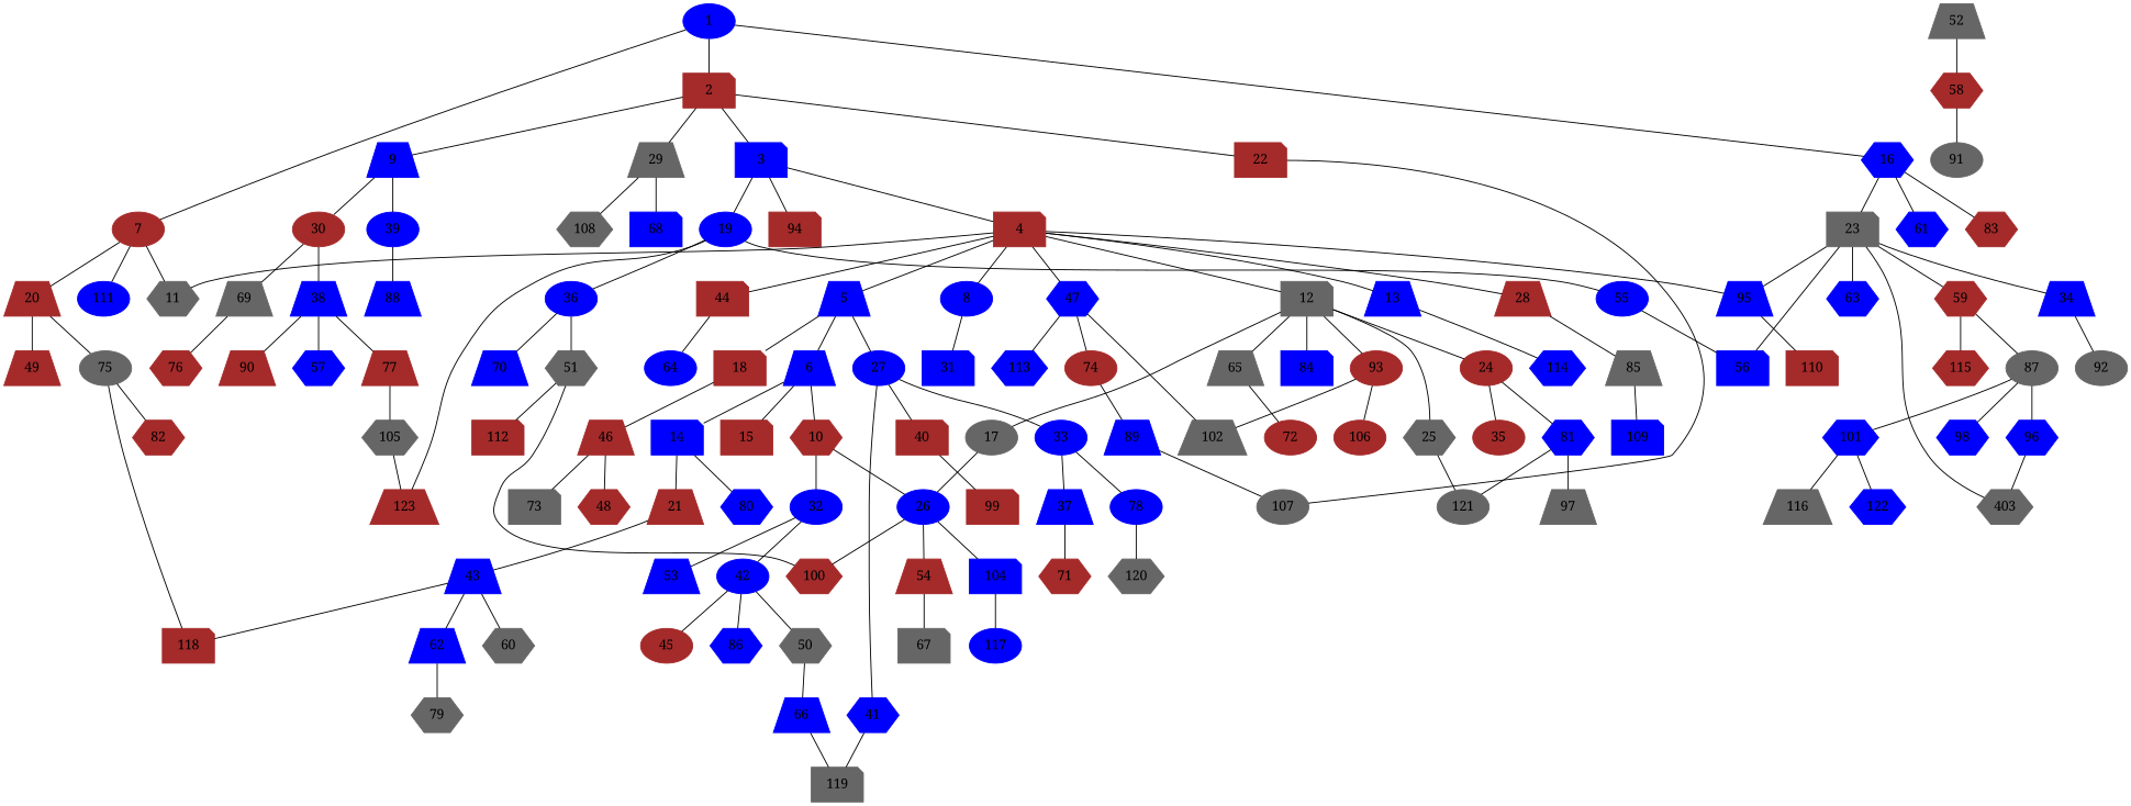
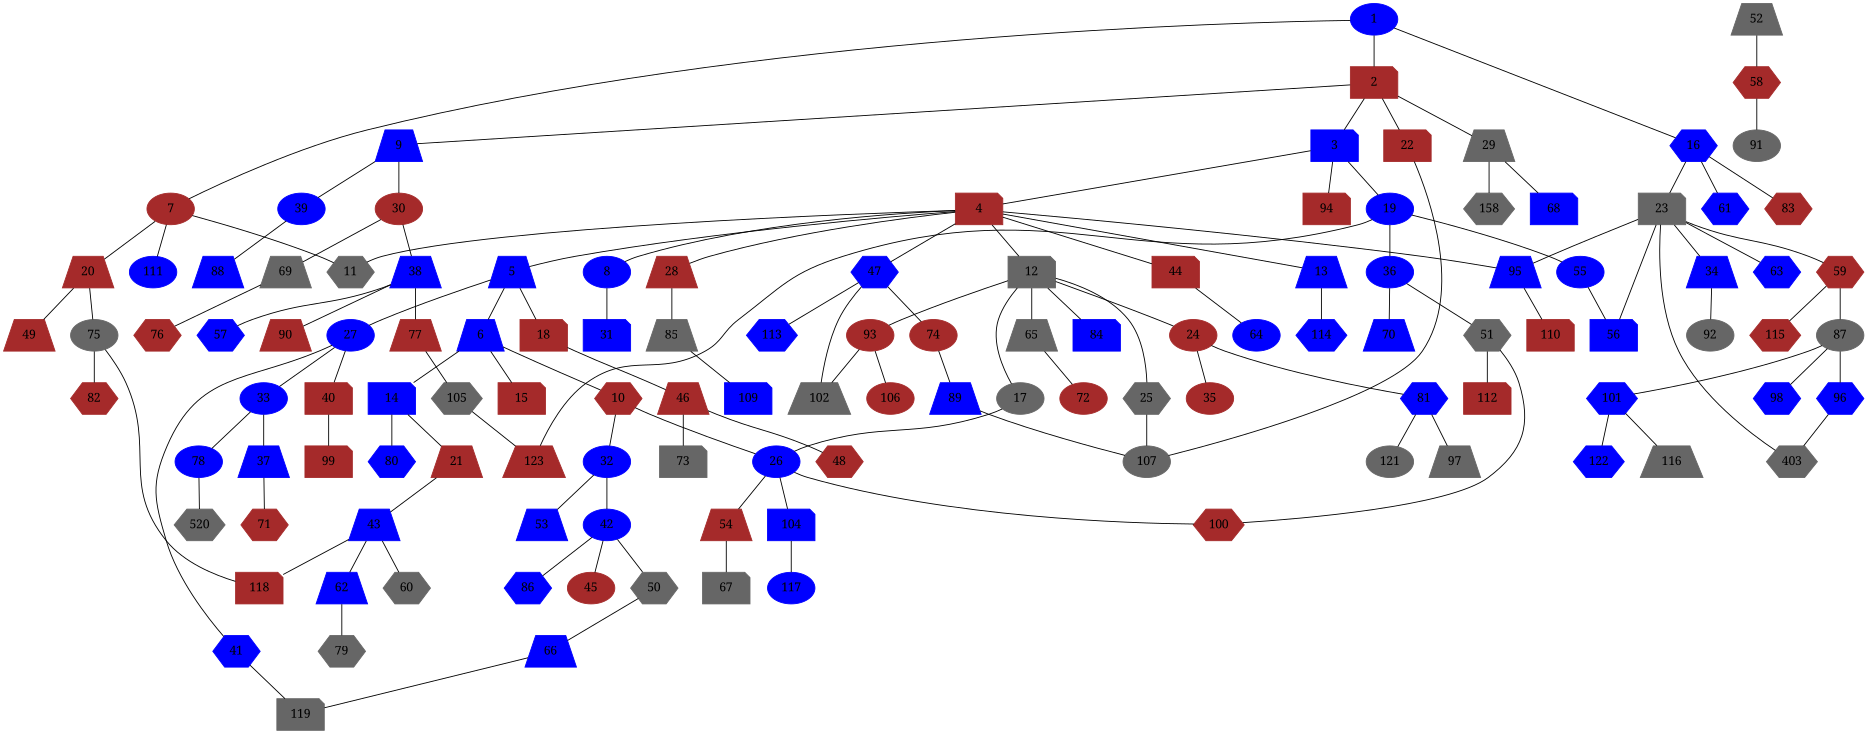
  graph {
    fontname="Noto Serif"
    node [color=blue fontname="Noto Serif" shape=hexagon style=filled]
    edge [fontname="Noto Serif"]
    1 [shape=ellipse]
    2 [color=brown shape=note]
    7 [color=brown shape=ellipse]
    16
    3 [shape=note]
    9 [shape=trapezium]
    22 [color=brown shape=note]
    29 [color=gray40 shape=trapezium]
    11 [color=gray40]
    20 [color=brown shape=trapezium]
    111 [shape=ellipse]
    23 [color=gray40 shape=note]
    61
    83 [color=brown]
    4 [color=brown shape=note]
    19 [shape=ellipse]
    94 [color=brown shape=note]
    30 [color=brown shape=ellipse]
    39 [shape=ellipse]
    107 [color=gray40 shape=ellipse]
    68 [shape=note]
-   108 [color=gray40]
+   108 [color=gray40 label=158]
    5 [shape=trapezium]
    8 [shape=ellipse]
    12 [color=gray40 shape=note]
    13 [shape=trapezium]
    28 [color=brown shape=trapezium]
    44 [color=brown shape=note]
    47
    95 [shape=trapezium]
    36 [shape=ellipse]
    55 [shape=ellipse]
    123 [color=brown shape=trapezium]
    6 [shape=trapezium]
    18 [color=brown shape=note]
    27 [shape=ellipse]
    31 [shape=note]
    17 [color=gray40 shape=ellipse]
    24 [color=brown shape=ellipse]
    25 [color=gray40]
    65 [color=gray40 shape=trapezium]
    84 [shape=note]
    93 [color=brown shape=ellipse]
    114
    85 [color=gray40 shape=trapezium]
    64 [shape=ellipse]
    74 [color=brown shape=ellipse]
    102 [color=gray40 shape=trapezium]
    113
    110 [color=brown shape=note]
    10 [color=brown]
    14 [shape=note]
    15 [color=brown shape=note]
    46 [color=brown shape=trapezium]
    33 [shape=ellipse]
    40 [color=brown shape=note]
    41
    26 [shape=ellipse]
    32 [shape=ellipse]
    21 [color=brown shape=trapezium]
    80
    49 [color=brown shape=trapezium]
    75 [color=gray40 shape=ellipse]
    38 [shape=trapezium]
    69 [color=gray40 shape=trapezium]
    88 [shape=trapezium]
    54 [color=brown shape=trapezium]
    100 [color=brown]
    104 [shape=note]
    42 [shape=ellipse]
    53 [shape=trapezium]
    35 [color=brown shape=ellipse]
    81
    72 [color=brown shape=ellipse]
    106 [color=brown shape=ellipse]
    43 [shape=trapezium]
    34 [shape=trapezium]
    56 [shape=note]
    59 [color=brown]
    63
    n81 [color=gray40 label=403]
    48 [color=brown]
    73 [color=gray40 shape=note]
    51 [color=gray40]
    70 [shape=trapezium]
    118 [color=brown shape=note]
    82 [color=brown]
    60 [color=gray40]
    62 [shape=trapezium]
    92 [color=gray40 shape=ellipse]
    87 [color=gray40 shape=ellipse]
    115 [color=brown]
    97 [color=gray40 shape=trapezium]
    121 [color=gray40 shape=ellipse]
    67 [color=gray40 shape=note]
    117 [shape=ellipse]
    37 [shape=trapezium]
    78 [shape=ellipse]
    99 [color=brown shape=note]
    119 [color=gray40 shape=note]
    109 [shape=note]
    52 [color=gray40 shape=trapezium]
    58 [color=brown]
    57
    77 [color=brown shape=trapezium]
    90 [color=brown shape=trapezium]
    76 [color=brown]
    45 [color=brown shape=ellipse]
    50 [color=gray40]
    86
    71 [color=brown]
-   120 [color=gray40]
+   120 [color=gray40 label=520]
    112 [color=brown shape=note]
    105 [color=gray40]
    66 [shape=trapezium]
    79 [color=gray40]
    89 [shape=trapezium]
    91 [color=gray40 shape=ellipse]
    96
    98
    101
    116 [color=gray40 shape=trapezium]
    122
    1 -- 2
    1 -- 7
    1 -- 16
    2 -- 3
    2 -- 9
    2 -- 22
    2 -- 29
    7 -- 11
    7 -- 20
    7 -- 111
    16 -- 23
    16 -- 61
    16 -- 83
    3 -- 4
    3 -- 19
    3 -- 94
    9 -- 30
    9 -- 39
    22 -- 107
    29 -- 68
    29 -- 108
    20 -- 49
    20 -- 75
    23 -- 95
    23 -- 34
    23 -- 56
    23 -- 59
    23 -- 63
    23 -- n81
    4 -- 11
    4 -- 5
    4 -- 8
    4 -- 12
    4 -- 13
    4 -- 28
    4 -- 44
    4 -- 47
    4 -- 95
    19 -- 36
    19 -- 55
    19 -- 123
    30 -- 38
    30 -- 69
    39 -- 88
    5 -- 6
    5 -- 18
    5 -- 27
    8 -- 31
    12 -- 17
    12 -- 24
    12 -- 25
    12 -- 65
    12 -- 84
    12 -- 93
    13 -- 114
    28 -- 85
    44 -- 64
    47 -- 74
    47 -- 102
    47 -- 113
    95 -- 110
    36 -- 51
    36 -- 70
    55 -- 56
    6 -- 10
    6 -- 14
    6 -- 15
    18 -- 46
    27 -- 33
    27 -- 40
    27 -- 41
    17 -- 26
    24 -- 35
    24 -- 81
-   25 -- 121
+   25 -- 107
    65 -- 72
    93 -- 102
    93 -- 106
    85 -- 109
    74 -- 89
    10 -- 26
    10 -- 32
    14 -- 21
    14 -- 80
    46 -- 48
    46 -- 73
    33 -- 37
    33 -- 78
    40 -- 99
    41 -- 119
    26 -- 54
    26 -- 100
    26 -- 104
    32 -- 42
    32 -- 53
    21 -- 43
    75 -- 118
    75 -- 82
    38 -- 57
    38 -- 77
    38 -- 90
    69 -- 76
    54 -- 67
    104 -- 117
    42 -- 45
    42 -- 50
    42 -- 86
    81 -- 97
    81 -- 121
    43 -- 118
    43 -- 60
    43 -- 62
    34 -- 92
    59 -- 87
    59 -- 115
    51 -- 100
    51 -- 112
    62 -- 79
    87 -- 96
    87 -- 98
    87 -- 101
    37 -- 71
    78 -- 120
    52 -- 58
    58 -- 91
    77 -- 105
    50 -- 66
    105 -- 123
    66 -- 119
    89 -- 107
    96 -- n81
    101 -- 116
    101 -- 122
  }
